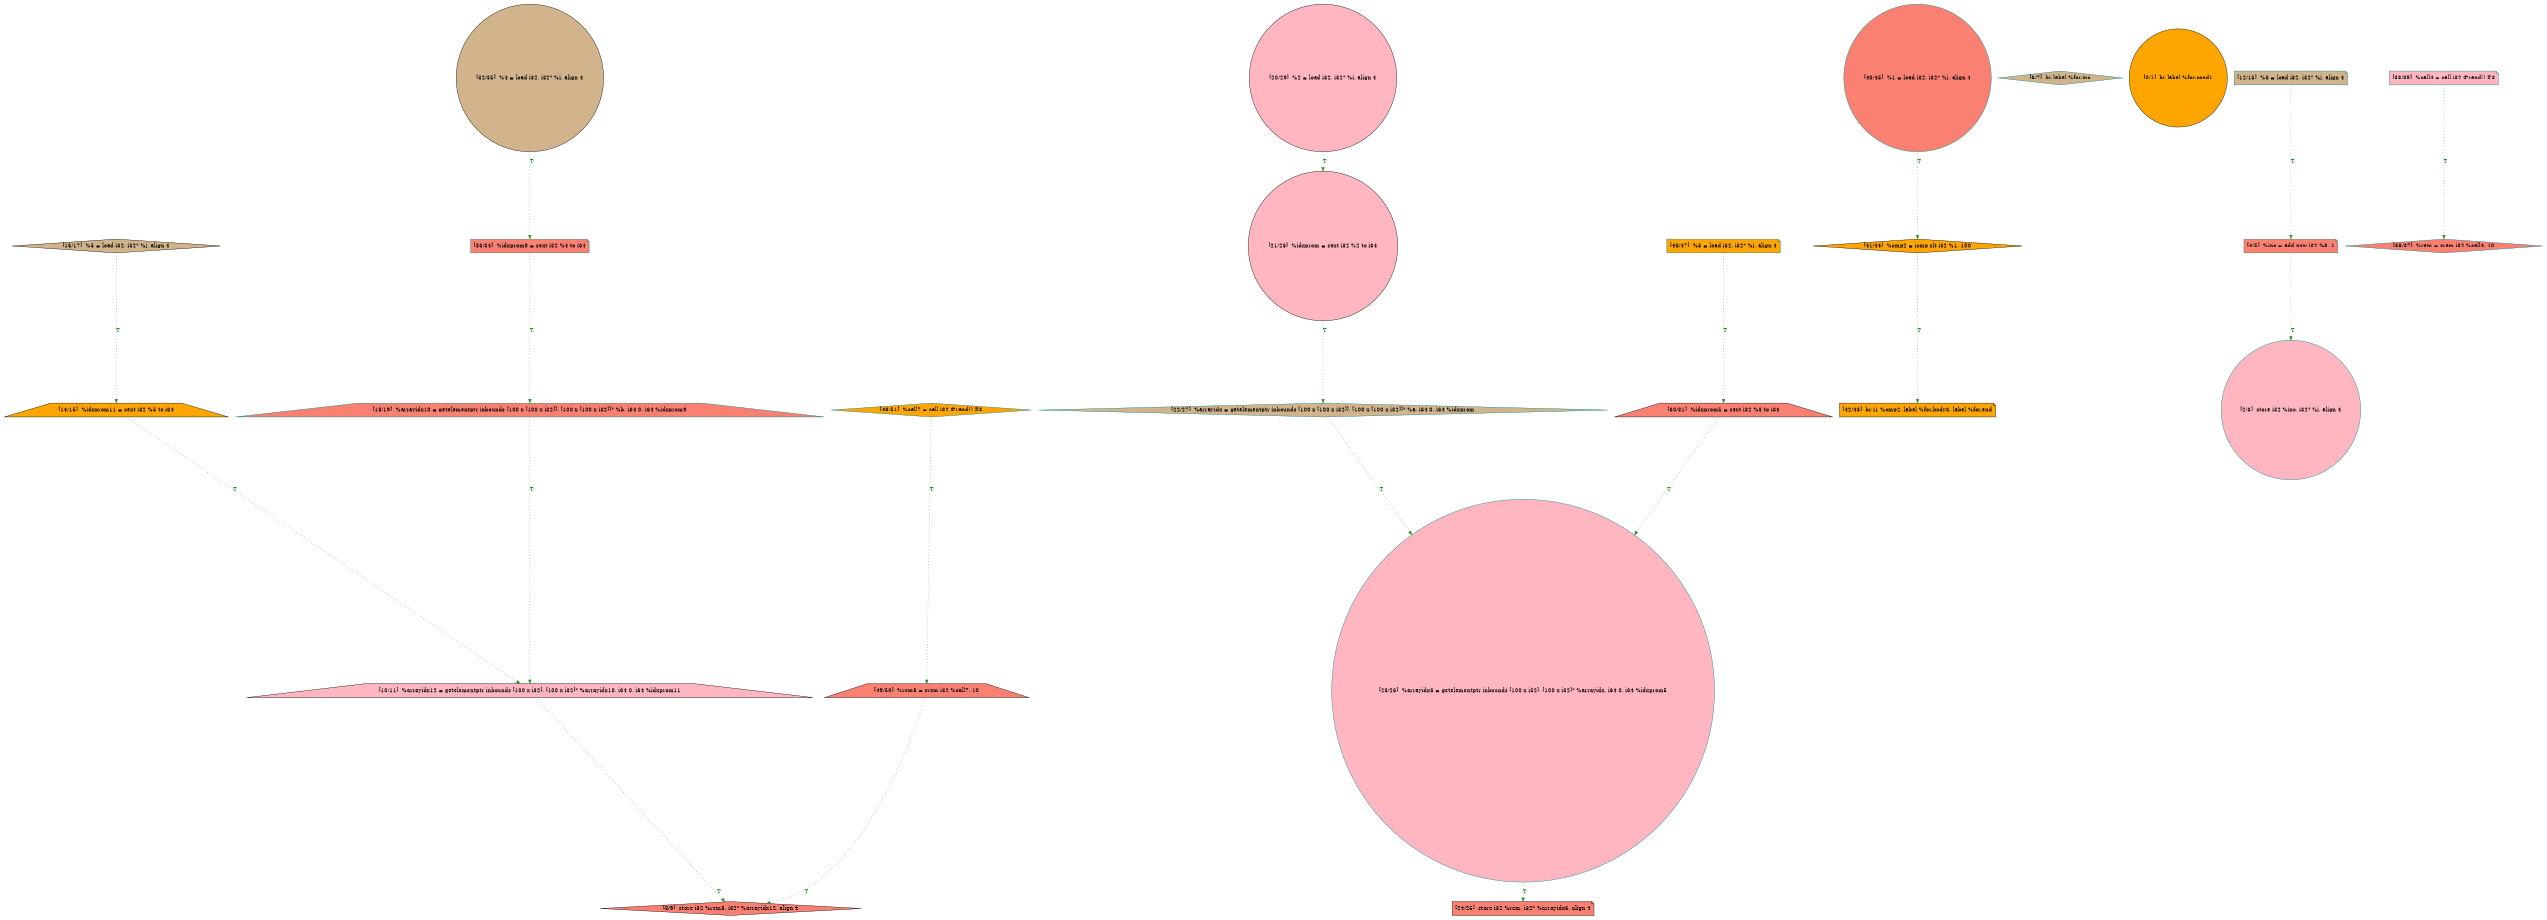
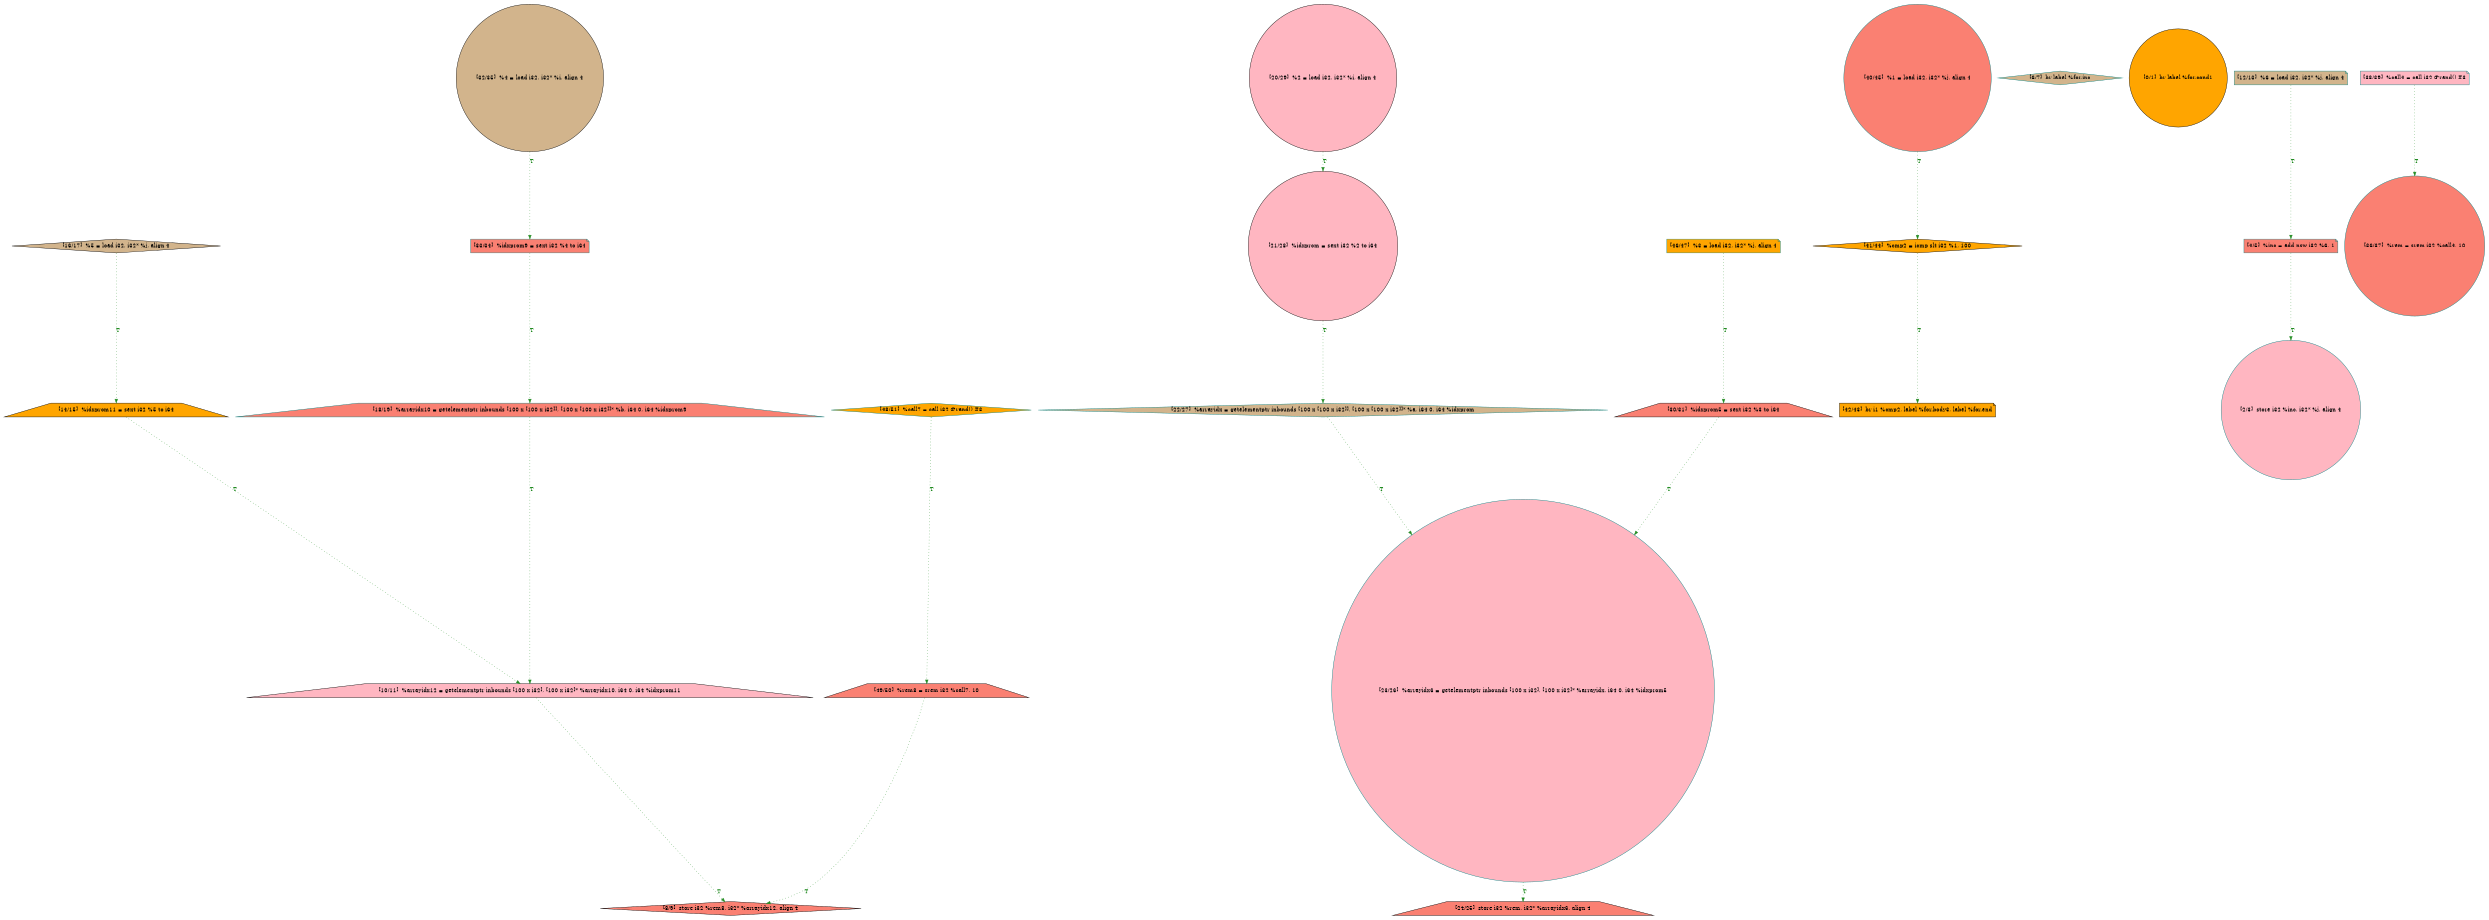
  digraph {
    node [color=black fillcolor=salmon shape=diamond style=filled]
    edge [color=forestgreen fontcolor=forestgreen style=dotted]
    n1 [label="[49/50]  %rem8 = srem i32 %call7, 10" shape=trapezium]
    n2 [label="[8/9]  store i32 %rem8, i32* %arrayidx12, align 4"]
-   n3 [label="[24/25]  store i32 %rem, i32* %arrayidx6, align 4" shape=note]
+   n3 [label="[24/25]  store i32 %rem, i32* %arrayidx6, align 4" shape=trapezium]
    n4 [fillcolor=orange label="[42/43]  br i1 %cmp2, label %for.body3, label %for.end" shape=note]
    n5 [color=teal fillcolor=lightpink label="[23/26]  %arrayidx6 = getelementptr inbounds [100 x i32], [100 x i32]* %arrayidx, i64 0, i64 %idxprom5" shape=circle]
    n6 [fillcolor=lightpink label="[21/28]  %idxprom = sext i32 %2 to i64" shape=circle]
    n7 [color=teal fillcolor=tan label="[22/27]  %arrayidx = getelementptr inbounds [100 x [100 x i32]], [100 x [100 x i32]]* %a, i64 0, i64 %idxprom"]
    n8 [color=teal fillcolor=orange label="[46/47]  %3 = load i32, i32* %j, align 4" shape=note]
    n9 [label="[30/31]  %idxprom5 = sext i32 %3 to i64" shape=trapezium]
    n10 [color=teal label="[40/45]  %1 = load i32, i32* %j, align 4" shape=circle]
    n11 [fillcolor=orange label="[41/44]  %cmp2 = icmp slt i32 %1, 100"]
    n12 [color=teal fillcolor=tan label="[6/7]  br label %for.inc"]
    n13 [fillcolor=orange label="[0/1]  br label %for.cond1" shape=circle]
    n14 [color=teal fillcolor=lightpink label="[2/3]  store i32 %inc, i32* %j, align 4" shape=circle]
    n15 [color=teal fillcolor=tan label="[12/13]  %6 = load i32, i32* %j, align 4" shape=note]
    n16 [color=teal label="[4/5]  %inc = add nsw i32 %6, 1" shape=note]
    n17 [fillcolor=tan label="[16/17]  %5 = load i32, i32* %j, align 4"]
    n18 [fillcolor=orange label="[14/15]  %idxprom11 = sext i32 %5 to i64" shape=trapezium]
    n19 [fillcolor=lightpink label="[10/11]  %arrayidx12 = getelementptr inbounds [100 x i32], [100 x i32]* %arrayidx10, i64 0, i64 %idxprom11" shape=trapezium]
    n20 [color=teal fillcolor=orange label="[48/51]  %call7 = call i32 @rand() #3"]
    n21 [color=teal label="[33/34]  %idxprom9 = sext i32 %4 to i64" shape=note]
    n22 [color=teal label="[18/19]  %arrayidx10 = getelementptr inbounds [100 x [100 x i32]], [100 x [100 x i32]]* %b, i64 0, i64 %idxprom9" shape=trapezium]
    n23 [color=teal fillcolor=lightpink label="[38/39]  %call4 = call i32 @rand() #3" shape=note]
-   n24 [color=teal label="[36/37]  %rem = srem i32 %call4, 10"]
+   n24 [color=teal label="[36/37]  %rem = srem i32 %call4, 10" shape=circle]
    n25 [fillcolor=tan label="[32/35]  %4 = load i32, i32* %i, align 4" shape=circle]
    n26 [fillcolor=lightpink label="[20/29]  %2 = load i32, i32* %i, align 4" shape=circle]
    n1 -> n2 [label=T]
    n5 -> n3 [label=T]
    n6 -> n7 [label=T]
    n7 -> n5 [label=T]
    n8 -> n9 [label=T]
    n9 -> n5 [label=T]
    n10 -> n11 [label=T]
    n11 -> n4 [label=T]
    n15 -> n16 [label=T]
    n16 -> n14 [label=T]
    n17 -> n18 [label=T]
    n18 -> n19 [label=T]
    n19 -> n2 [label=T]
    n20 -> n1 [label=T]
    n21 -> n22 [label=T]
    n22 -> n19 [label=T]
    n23 -> n24 [label=T]
    n25 -> n21 [label=T]
    n26 -> n6 [label=T]
  }
